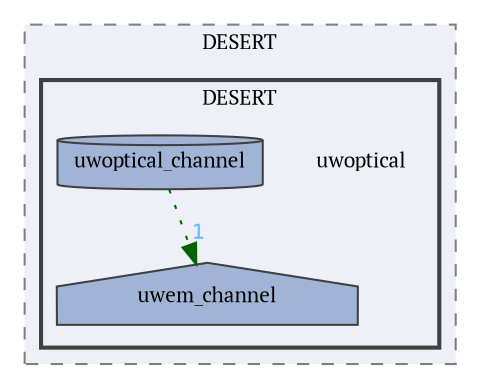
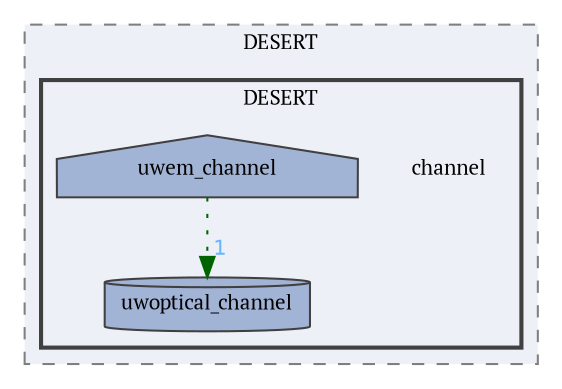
  digraph {
    compound=true
    fontname="PT Serif"
    node [fontname="PT Serif" fontsize=10 color=grey25 fillcolor="#a2b4d6" style=filled]
-   n1 [height=0.2 label=uwoptical shape=plaintext width=0.4 color="" fillcolor="" style=""]
+   n1 [height=0.2 label=channel shape=plaintext width=0.4 color="" fillcolor="" style=""]
    n2 [height=0.2 label=uwem_channel shape=house width=0.4]
    n3 [height=0.2 label=uwoptical_channel shape=cylinder width=0.4]
    subgraph cluster_1 {
      bgcolor="#edf0f7"
      fontsize=10
      label=DESERT
      pencolor=grey50
      style="filled,dashed"
      subgraph cluster_2 {
        bgcolor="#edf0f7"
        fontsize=10
        pencolor=grey25
        style="filled,bold"
        n1
        n2
        n3
      }
    }
-   n3 -> n2 [color=darkgreen fontcolor=steelblue1 fontname="PT Serif" fontsize=10 headlabel=1 labeldistance=1.5 labelfontname=Helvetica labelfontsize=10 style=dotted]
+   n2 -> n3 [color=darkgreen fontcolor=steelblue1 fontname="PT Serif" fontsize=10 headlabel=1 labeldistance=1.5 labelfontname=Helvetica labelfontsize=10 style=dotted]
  }
